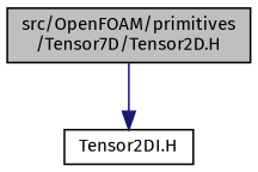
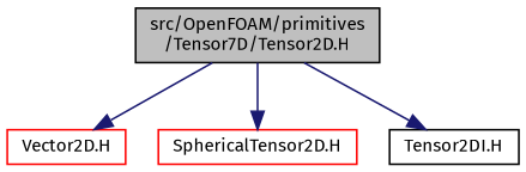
  digraph {
    fontname="Fira Sans"
    node [color=black fontname="Fira Sans" fontsize=10 shape=record]
    edge [color=midnightblue fontname="Fira Sans" fontsize=10 labelfontname=Helvetica labelfontsize=10 style=solid]
    n1 [fillcolor=grey75 fontcolor=black height=0.2 label="src/OpenFOAM/primitives\l/Tensor7D/Tensor2D.H" style=filled width=0.4]
+   n2 [color=red height=0.2 label="Vector2D.H" width=0.4]
+   n3 [color=red height=0.2 label="SphericalTensor2D.H" width=0.4]
    n4 [height=0.2 label="Tensor2DI.H" width=0.4]
+   n1 -> n2
+   n1 -> n3
    n1 -> n4
  }
